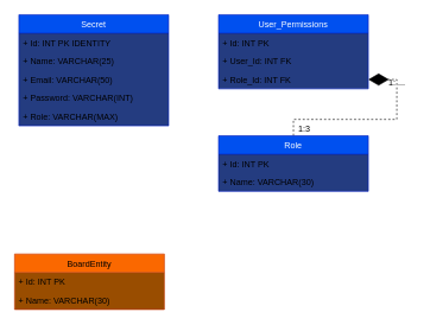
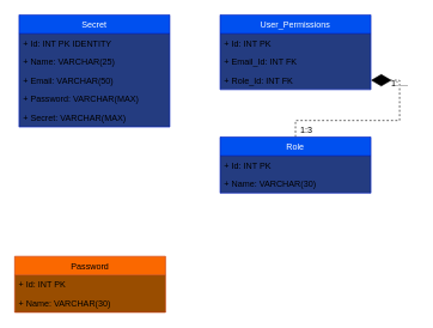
  <mxCell id="0" />
  <mxCell id="1" parent="0" />
  <mxCell id="2" value="Secret" style="swimlane;fontStyle=0;childLayout=stackLayout;horizontal=1;startSize=26;fillColor=#0050ef;horizontalStack=0;resizeParent=1;resizeParentMax=0;resizeLast=0;collapsible=1;marginBottom=0;fontColor=#ffffff;strokeColor=#001DBC;fillStyle=auto;gradientColor=none;swimlaneFillColor=#243C80;" parent="1" vertex="1"><mxGeometry x="26" y="20" width="210" height="156" as="geometry" /></mxCell>
  <mxCell id="3" value="+ Id: INT PK IDENTITY" style="text;strokeColor=none;fillColor=none;align=left;verticalAlign=top;spacingLeft=4;spacingRight=4;overflow=hidden;rotatable=0;points=[[0,0.5],[1,0.5]];portConstraint=eastwest;" vertex="1" parent="2"><mxGeometry y="26" width="210" height="26" as="geometry" /></mxCell>
  <mxCell id="4" value="+ Name: VARCHAR(25)" style="text;strokeColor=none;fillColor=none;align=left;verticalAlign=top;spacingLeft=4;spacingRight=4;overflow=hidden;rotatable=0;points=[[0,0.5],[1,0.5]];portConstraint=eastwest;" parent="2" vertex="1"><mxGeometry y="52" width="210" height="26" as="geometry" /></mxCell>
  <mxCell id="5" value="+ Email: VARCHAR(50)" style="text;strokeColor=none;fillColor=none;align=left;verticalAlign=top;spacingLeft=4;spacingRight=4;overflow=hidden;rotatable=0;points=[[0,0.5],[1,0.5]];portConstraint=eastwest;" parent="2" vertex="1"><mxGeometry y="78" width="210" height="26" as="geometry" /></mxCell>
- <mxCell id="6" value="+ Password: VARCHAR(INT)" style="text;strokeColor=none;fillColor=none;align=left;verticalAlign=top;spacingLeft=4;spacingRight=4;overflow=hidden;rotatable=0;points=[[0,0.5],[1,0.5]];portConstraint=eastwest;" parent="2" vertex="1"><mxGeometry y="104" width="210" height="26" as="geometry" /></mxCell>
- <mxCell id="7" value="+ Role: VARCHAR(MAX)" style="text;strokeColor=none;fillColor=none;align=left;verticalAlign=top;spacingLeft=4;spacingRight=4;overflow=hidden;rotatable=0;points=[[0,0.5],[1,0.5]];portConstraint=eastwest;" parent="2" vertex="1"><mxGeometry y="130" width="210" height="26" as="geometry" /></mxCell>
+ <mxCell id="6" value="+ Password: VARCHAR(MAX)" style="text;strokeColor=none;fillColor=none;align=left;verticalAlign=top;spacingLeft=4;spacingRight=4;overflow=hidden;rotatable=0;points=[[0,0.5],[1,0.5]];portConstraint=eastwest;" parent="2" vertex="1"><mxGeometry y="104" width="210" height="26" as="geometry" /></mxCell>
+ <mxCell id="7" value="+ Secret: VARCHAR(MAX)" style="text;strokeColor=none;fillColor=none;align=left;verticalAlign=top;spacingLeft=4;spacingRight=4;overflow=hidden;rotatable=0;points=[[0,0.5],[1,0.5]];portConstraint=eastwest;" parent="2" vertex="1"><mxGeometry y="130" width="210" height="26" as="geometry" /></mxCell>
  <mxCell id="8" value="User_Permissions" style="swimlane;fontStyle=0;childLayout=stackLayout;horizontal=1;startSize=26;fillColor=#0050ef;horizontalStack=0;resizeParent=1;resizeParentMax=0;resizeLast=0;collapsible=1;marginBottom=0;fontColor=#ffffff;strokeColor=#001DBC;fillStyle=auto;gradientColor=none;swimlaneFillColor=#243C80;" vertex="1" parent="1"><mxGeometry x="306" y="20" width="210" height="104" as="geometry" /></mxCell>
  <mxCell id="9" value="+ Id: INT PK" style="text;strokeColor=none;fillColor=none;align=left;verticalAlign=top;spacingLeft=4;spacingRight=4;overflow=hidden;rotatable=0;points=[[0,0.5],[1,0.5]];portConstraint=eastwest;" vertex="1" parent="8"><mxGeometry y="26" width="210" height="26" as="geometry" /></mxCell>
- <mxCell id="10" value="+ User_Id: INT FK" style="text;strokeColor=none;fillColor=none;align=left;verticalAlign=top;spacingLeft=4;spacingRight=4;overflow=hidden;rotatable=0;points=[[0,0.5],[1,0.5]];portConstraint=eastwest;" vertex="1" parent="8"><mxGeometry y="52" width="210" height="26" as="geometry" /></mxCell>
+ <mxCell id="10" value="+ Email_Id: INT FK" style="text;strokeColor=none;fillColor=none;align=left;verticalAlign=top;spacingLeft=4;spacingRight=4;overflow=hidden;rotatable=0;points=[[0,0.5],[1,0.5]];portConstraint=eastwest;" vertex="1" parent="8"><mxGeometry y="52" width="210" height="26" as="geometry" /></mxCell>
  <mxCell id="11" value="+ Role_Id: INT FK" style="text;strokeColor=none;fillColor=none;align=left;verticalAlign=top;spacingLeft=4;spacingRight=4;overflow=hidden;rotatable=0;points=[[0,0.5],[1,0.5]];portConstraint=eastwest;" vertex="1" parent="8"><mxGeometry y="78" width="210" height="26" as="geometry" /></mxCell>
  <mxCell id="12" style="edgeStyle=orthogonalEdgeStyle;rounded=0;orthogonalLoop=1;jettySize=auto;html=1;entryX=1;entryY=0.5;entryDx=0;entryDy=0;endArrow=diamondThin;endFill=1;startSize=9;endSize=26;dashed=1;" edge="1" parent="1" source="13" target="11"><mxGeometry relative="1" as="geometry" /></mxCell>
  <mxCell id="13" value="Role" style="swimlane;fontStyle=0;childLayout=stackLayout;horizontal=1;startSize=26;fillColor=#0050ef;horizontalStack=0;resizeParent=1;resizeParentMax=0;resizeLast=0;collapsible=1;marginBottom=0;fontColor=#ffffff;strokeColor=#001DBC;fillStyle=auto;gradientColor=none;swimlaneFillColor=#243C80;" vertex="1" parent="1"><mxGeometry x="306" y="190" width="210" height="78" as="geometry" /></mxCell>
  <mxCell id="14" value="+ Id: INT PK" style="text;strokeColor=none;fillColor=none;align=left;verticalAlign=top;spacingLeft=4;spacingRight=4;overflow=hidden;rotatable=0;points=[[0,0.5],[1,0.5]];portConstraint=eastwest;" vertex="1" parent="13"><mxGeometry y="26" width="210" height="26" as="geometry" /></mxCell>
  <mxCell id="15" value="+ Name: VARCHAR(30)" style="text;strokeColor=none;fillColor=none;align=left;verticalAlign=top;spacingLeft=4;spacingRight=4;overflow=hidden;rotatable=0;points=[[0,0.5],[1,0.5]];portConstraint=eastwest;" vertex="1" parent="13"><mxGeometry y="52" width="210" height="26" as="geometry" /></mxCell>
  <mxCell id="16" value="1:3" style="text;html=1;align=center;verticalAlign=middle;resizable=0;points=[];autosize=1;strokeColor=none;fillColor=none;" vertex="1" parent="1"><mxGeometry x="406" y="165" width="40" height="30" as="geometry" /></mxCell>
  <mxCell id="17" value="1: ..." style="text;html=1;align=center;verticalAlign=middle;resizable=0;points=[];autosize=1;strokeColor=none;fillColor=none;" vertex="1" parent="1"><mxGeometry x="531" y="100" width="50" height="30" as="geometry" /></mxCell>
- <mxCell id="18" value="BoardEntity" style="swimlane;fontStyle=0;childLayout=stackLayout;horizontal=1;startSize=26;fillColor=#fa6800;horizontalStack=0;resizeParent=1;resizeParentMax=0;resizeLast=0;collapsible=1;marginBottom=0;fontColor=#000000;strokeColor=#C73500;fillStyle=auto;swimlaneFillColor=#994D00;" vertex="1" parent="1"><mxGeometry x="20" y="356" width="210" height="78" as="geometry" /></mxCell>
+ <mxCell id="18" value="Password" style="swimlane;fontStyle=0;childLayout=stackLayout;horizontal=1;startSize=26;fillColor=#fa6800;horizontalStack=0;resizeParent=1;resizeParentMax=0;resizeLast=0;collapsible=1;marginBottom=0;fontColor=#000000;strokeColor=#C73500;fillStyle=auto;swimlaneFillColor=#994D00;" vertex="1" parent="1"><mxGeometry x="20" y="356" width="210" height="78" as="geometry" /></mxCell>
  <mxCell id="19" value="+ Id: INT PK" style="text;strokeColor=none;fillColor=none;align=left;verticalAlign=top;spacingLeft=4;spacingRight=4;overflow=hidden;rotatable=0;points=[[0,0.5],[1,0.5]];portConstraint=eastwest;" vertex="1" parent="18"><mxGeometry y="26" width="210" height="26" as="geometry" /></mxCell>
  <mxCell id="20" value="+ Name: VARCHAR(30)" style="text;strokeColor=none;fillColor=none;align=left;verticalAlign=top;spacingLeft=4;spacingRight=4;overflow=hidden;rotatable=0;points=[[0,0.5],[1,0.5]];portConstraint=eastwest;" vertex="1" parent="18"><mxGeometry y="52" width="210" height="26" as="geometry" /></mxCell>
